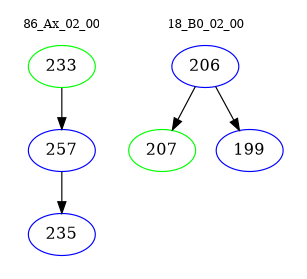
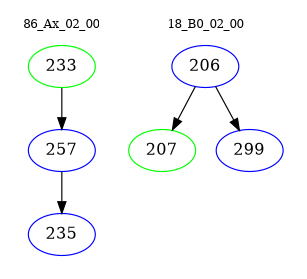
  digraph {
    node [color=blue]
    edge [color=black]
    n1 [color=green label=233]
    n2 [label=257]
    n3 [label=235]
    n4 [color=green label=207]
    n5 [label=206]
-   n6 [label=199]
+   n6 [label=299]
    subgraph cluster_1 {
      color=white
      fontsize=10
      label="86_Ax_02_00"
      n1
      n2
      n3
    }
    subgraph cluster_2 {
      color=white
      fontsize=10
      label="18_B0_02_00"
      n4
      n5
      n6
    }
    n1 -> n2
    n2 -> n3
    n5 -> n4
    n5 -> n6
  }
